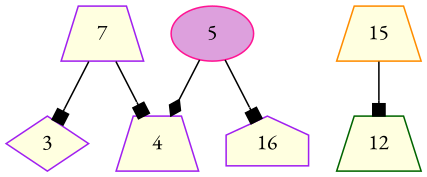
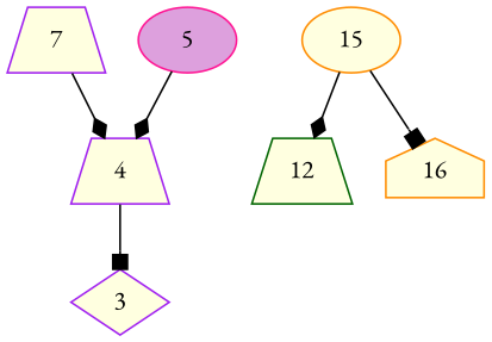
  digraph {
    fontname="EB Garamond"
    node [color=purple fillcolor=lightyellow fontname="EB Garamond" shape=trapezium style=filled]
    edge [arrowhead=diamond fontname="EB Garamond"]
    n1 [label=7]
    n2 [label=4]
    n3 [label=3 shape=diamond]
-   n4 [color=darkorange label=15]
+   n4 [color=darkorange label=15 shape=ellipse]
    n5 [color=darkgreen label=12]
-   n6 [label=16 shape=house]
+   n6 [color=darkorange label=16 shape=house]
    n7 [color=deeppink fillcolor=plum label=5 shape=ellipse]
-   n1 -> n2 [arrowhead=box]
-   n1 -> n3 [arrowhead=box]
-   n4 -> n5 [arrowhead=box]
-   n7 -> n6 [arrowhead=box]
+   n1 -> n2
+   n2 -> n3 [arrowhead=box]
+   n4 -> n5
+   n4 -> n6 [arrowhead=box]
    n7 -> n2
  }
